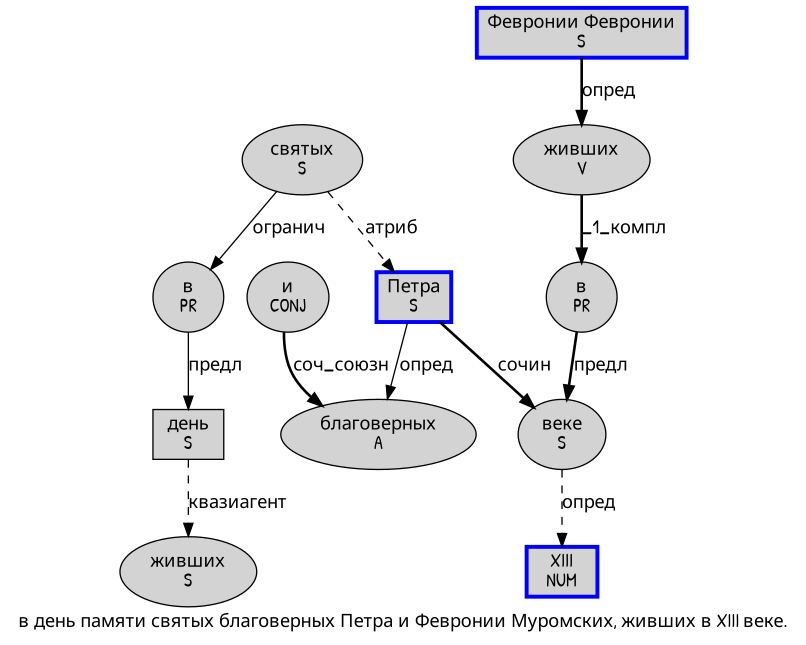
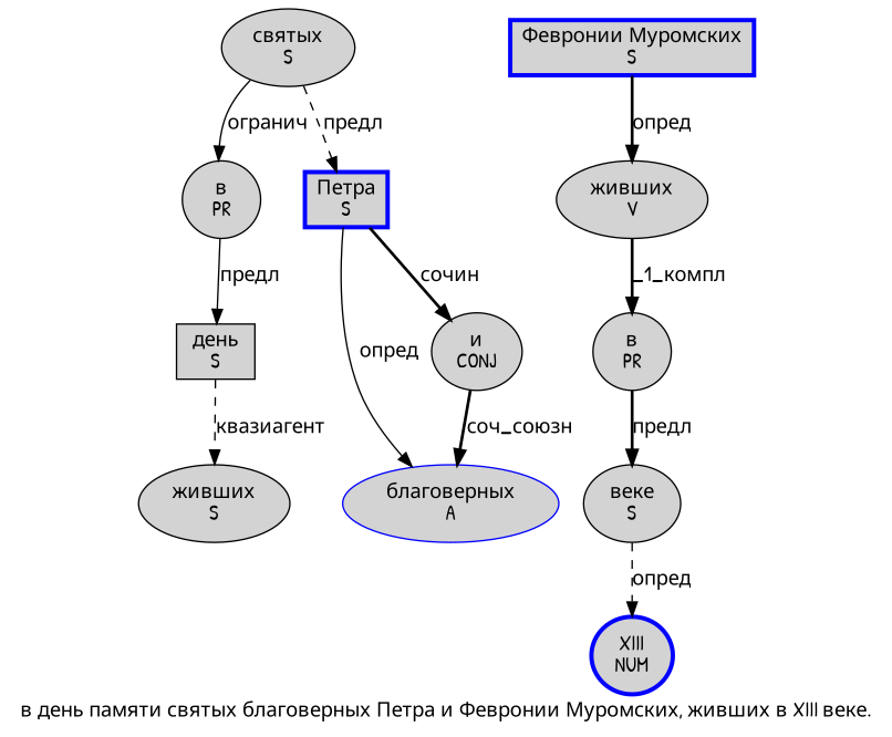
  digraph {
    fontname="Patrick Hand"
    label="в день памяти святых благоверных Петра и Февронии Муромских, живших в XIII веке."
    node [fillcolor=lightgray fontname="Patrick Hand" penwidth=1 shape=ellipse style=filled]
    edge [fontname="Patrick Hand" style=bold]
    n1 [label="в\nPR"]
    n2 [label="день\nS" shape=box]
    n3 [label="живших\nS"]
    n4 [label="святых\nS"]
    n5 [color=blue label="Петра\nS" penwidth=3 shape=box]
-   n6 [label="благоверных\nA"]
+   n6 [label="благоверных\nA" color=blue]
    n7 [label="и\nCONJ"]
-   n8 [color=blue label="Февронии Февронии\nS" penwidth=3 shape=box]
+   n8 [color=blue label="Февронии Муромских\nS" penwidth=3 shape=box]
    n9 [label="живших\nV"]
    n10 [label="в\nPR"]
    n11 [label="веке\nS"]
-   n12 [color=blue label="XIII\nNUM" penwidth=3 shape=box]
+   n12 [color=blue label="XIII\nNUM" penwidth=3]
    n1 -> n2 [label="предл" style=solid]
    n2 -> n3 [label="квазиагент" style=dashed]
    n4 -> n1 [label="огранич" style=solid]
-   n4 -> n5 [label="атриб" style=dashed]
+   n4 -> n5 [label="предл" style=dashed]
    n5 -> n6 [label="опред" style=solid]
-   n5 -> n11 [label="сочин"]
+   n5 -> n7 [label="сочин"]
    n7 -> n6 [label="соч_союзн"]
    n8 -> n9 [label="опред"]
    n9 -> n10 [label="_1_компл"]
    n10 -> n11 [label="предл"]
    n11 -> n12 [label="опред" style=dashed]
  }
